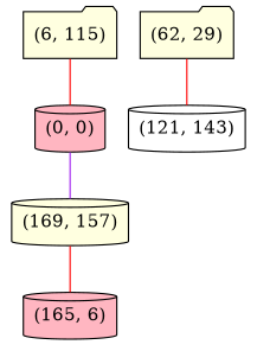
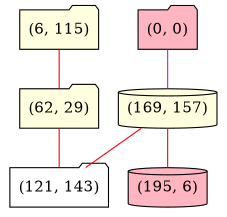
  graph {
    node [fillcolor=lightyellow shape=folder style=filled]
    edge [color=red weight=1]
    "(6, 115)"
    "(62, 29)"
-   "(121, 143)" [fillcolor=white shape=cylinder]
-   "(0, 0)" [fillcolor=lightpink shape=cylinder]
+   "(121, 143)" [fillcolor=white]
+   "(0, 0)" [fillcolor=lightpink]
    "(169, 157)" [shape=cylinder]
-   "(195, 6)" [fillcolor=lightpink shape=cylinder label="(165, 6)"]
-   "(6, 115)" -- "(0, 0)"
+   "(195, 6)" [fillcolor=lightpink shape=cylinder]
+   "(6, 115)" -- "(62, 29)"
    "(62, 29)" -- "(121, 143)"
    "(0, 0)" -- "(169, 157)" [color=purple weight=4]
+   "(169, 157)" -- "(121, 143)"
    "(169, 157)" -- "(195, 6)"
  }
